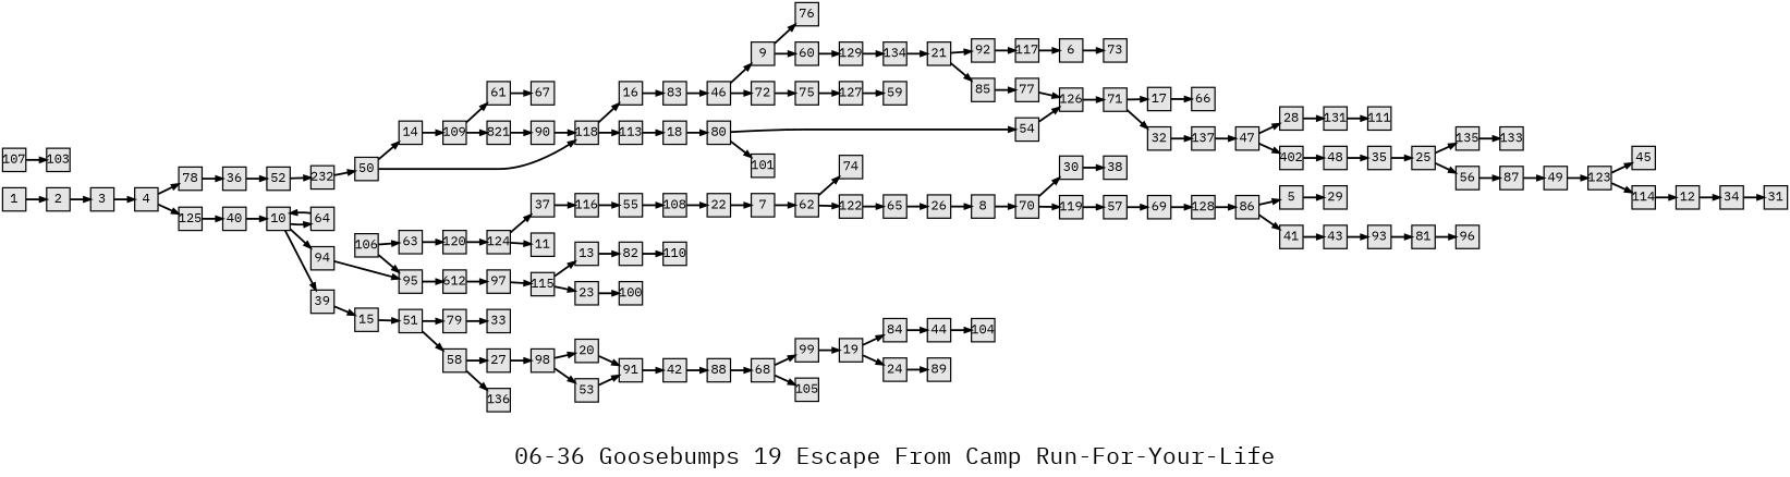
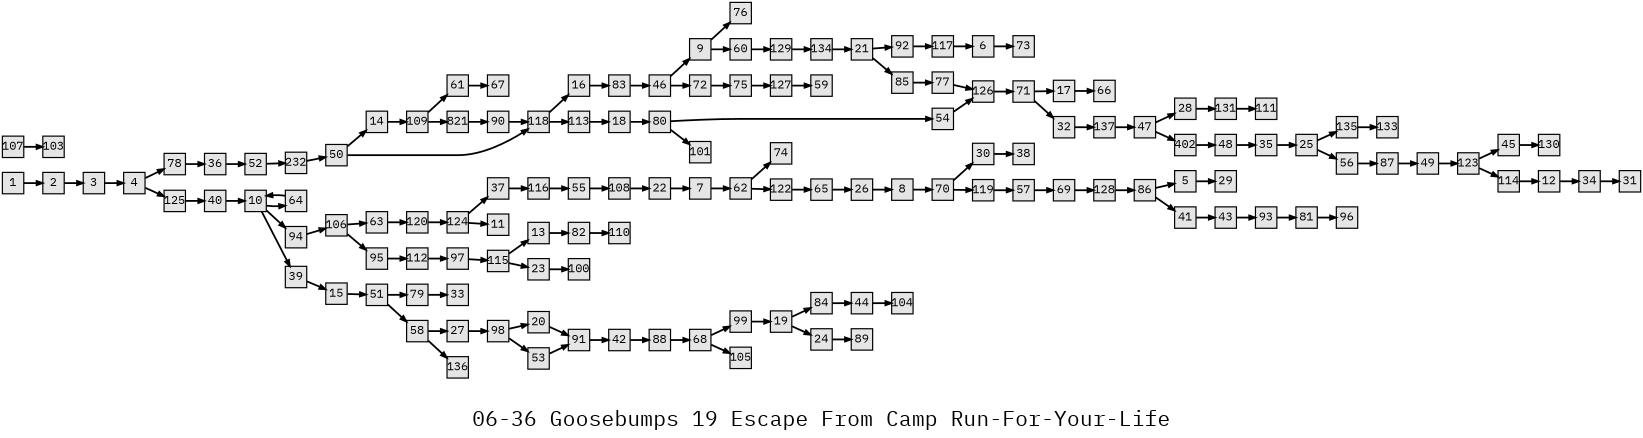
  digraph {
    fontname="IBM Plex Mono"
    fontsize=36
    label="06-36 Goosebumps 19 Escape From Camp Run-For-Your-Life"
    nodesep=0.35
    ordering=out
    rankdir=LR
    ranksep=0.45
    node [fillcolor=grey90 fixedsize=true fontname="IBM Plex Mono" fontsize=20 labelfloat=true margin="0,0" penwidth=2 regular=true shape=rect style=filled]
    edge [fontname="IBM Plex Mono" fontsize=12 labelfloat=true penwidth=3]
    1
    2
    3
    4
    78
    125
    36
    40
    52
    10
    5
    29
    6
    73
    7
    62
    74
    122
    65
    8
    70
    30
    119
    38
    57
    9
    76
    60
    129
    134
    64
    94
    39
    106
    15
    63
    95
    51
    12
    34
    31
    13
    82
    110
    14
    109
    61
    n48 [label=821]
    67
    90
    79
    58
    33
    27
    136
    16
    83
    46
    72
    17
    66
    18
    80
    54
    101
    126
    19
    84
    24
    44
    89
    104
    20
    91
    42
    88
    21
    92
    85
    117
    77
    22
    23
    100
    25
    135
    56
    133
    87
    49
    26
    98
    53
    28
    131
    111
    32
    137
    47
    n100 [label=402]
    35
    n102 [label=232]
    50
    37
    116
    55
    108
    41
    43
    93
    81
    68
    99
    105
    96
    45
+   130
    75
    127
    48
    123
    114
    118
    113
    71
    107
    103
    69
    128
    86
    120
    124
    11
    59
-   112 [label=612]
+   112
    97
    115
    1 -> 2
    2 -> 3
    3 -> 4
    4 -> 78
    4 -> 125
    78 -> 36
    125 -> 40
    36 -> 52
    40 -> 10
    52 -> n102
    10 -> 64
    10 -> 94
    10 -> 39
    5 -> 29
    6 -> 73
    7 -> 62
    62 -> 74
    62 -> 122
    122 -> 65
    65 -> 26
    8 -> 70
    70 -> 30
    70 -> 119
    30 -> 38
    119 -> 57
    57 -> 69
    9 -> 76
    9 -> 60
    60 -> 129
    129 -> 134
    134 -> 21
    64 -> 10
-   94 -> 95
+   94 -> 106
    39 -> 15
    106 -> 63
    106 -> 95
    15 -> 51
    63 -> 120
    95 -> 112
    51 -> 79
    51 -> 58
    12 -> 34
    34 -> 31
    13 -> 82
    82 -> 110
    14 -> 109
    109 -> 61
    109 -> n48
    61 -> 67
    n48 -> 90
    90 -> 118
    79 -> 33
    58 -> 27
    58 -> 136
    27 -> 98
    16 -> 83
    83 -> 46
    46 -> 9
    46 -> 72
    72 -> 75
    17 -> 66
    18 -> 80
    80 -> 54
    80 -> 101
    54 -> 126
    126 -> 71
    19 -> 84
    19 -> 24
    84 -> 44
    24 -> 89
    44 -> 104
    20 -> 91
    91 -> 42
    42 -> 88
    88 -> 68
    21 -> 92
    21 -> 85
    92 -> 117
    85 -> 77
    117 -> 6
    77 -> 126
    22 -> 7
    23 -> 100
    25 -> 135
    25 -> 56
    135 -> 133
    56 -> 87
    87 -> 49
    49 -> 123
    26 -> 8
    98 -> 20
    98 -> 53
    53 -> 91
    28 -> 131
    131 -> 111
    32 -> 137
    137 -> 47
    47 -> 28
    47 -> n100
    n100 -> 48
    35 -> 25
    n102 -> 50
    50 -> 14
    50 -> 118
    37 -> 116
    116 -> 55
    55 -> 108
    108 -> 22
    41 -> 43
    43 -> 93
    93 -> 81
    81 -> 96
    68 -> 99
    68 -> 105
    99 -> 19
+   45 -> 130
    75 -> 127
    127 -> 59
    48 -> 35
    123 -> 45
    123 -> 114
    114 -> 12
    118 -> 16
    118 -> 113
    113 -> 18
    71 -> 17
    71 -> 32
    107 -> 103
    69 -> 128
    128 -> 86
    86 -> 5
    86 -> 41
    120 -> 124
    124 -> 37
    124 -> 11
    112 -> 97
    97 -> 115
    115 -> 13
    115 -> 23
  }
